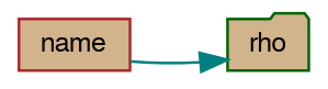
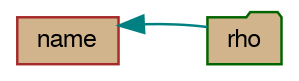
  digraph {
    rankdir=LR
    node [fillcolor=tan fontname=FreeSans fontsize=10 style=filled]
    n1 [color=brown fontcolor=black height=0.2 label=name shape=box width=0.4]
    n2 [color=darkgreen height=0.2 label=rho shape=folder width=0.4]
-   n1 -> n2 [color=teal fontname=FreeSans fontsize=10 labelfontname=FreeSans labelfontsize=10 style=solid]
+   n2 -> n1 [color=teal fontname=FreeSans fontsize=10 labelfontname=FreeSans labelfontsize=10 style=solid]
  }
